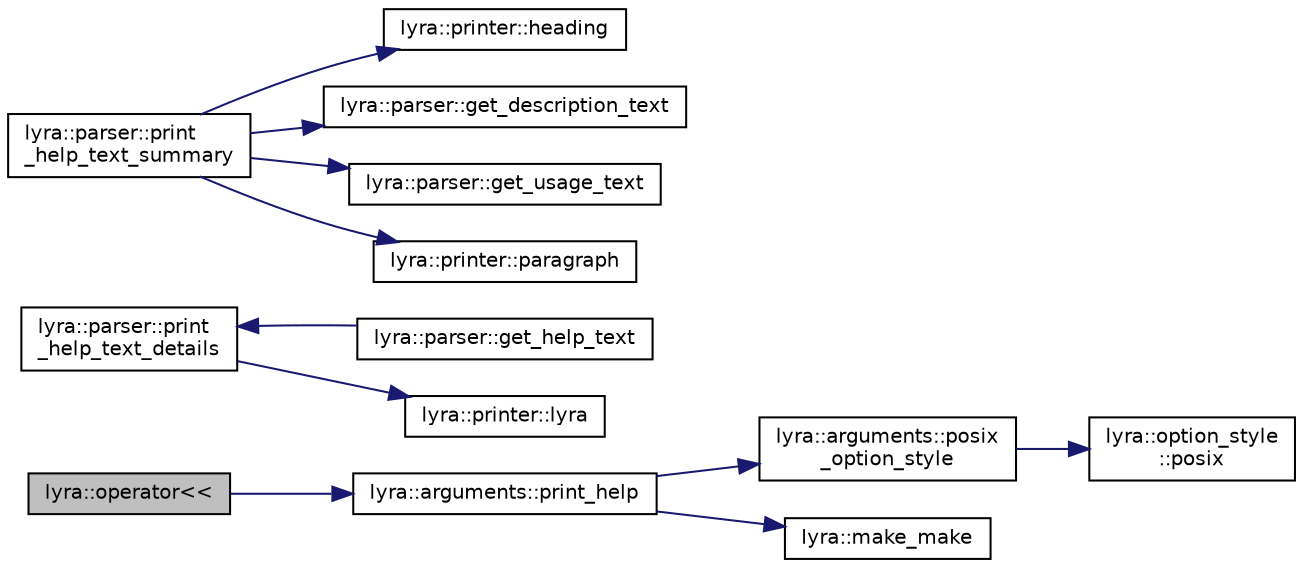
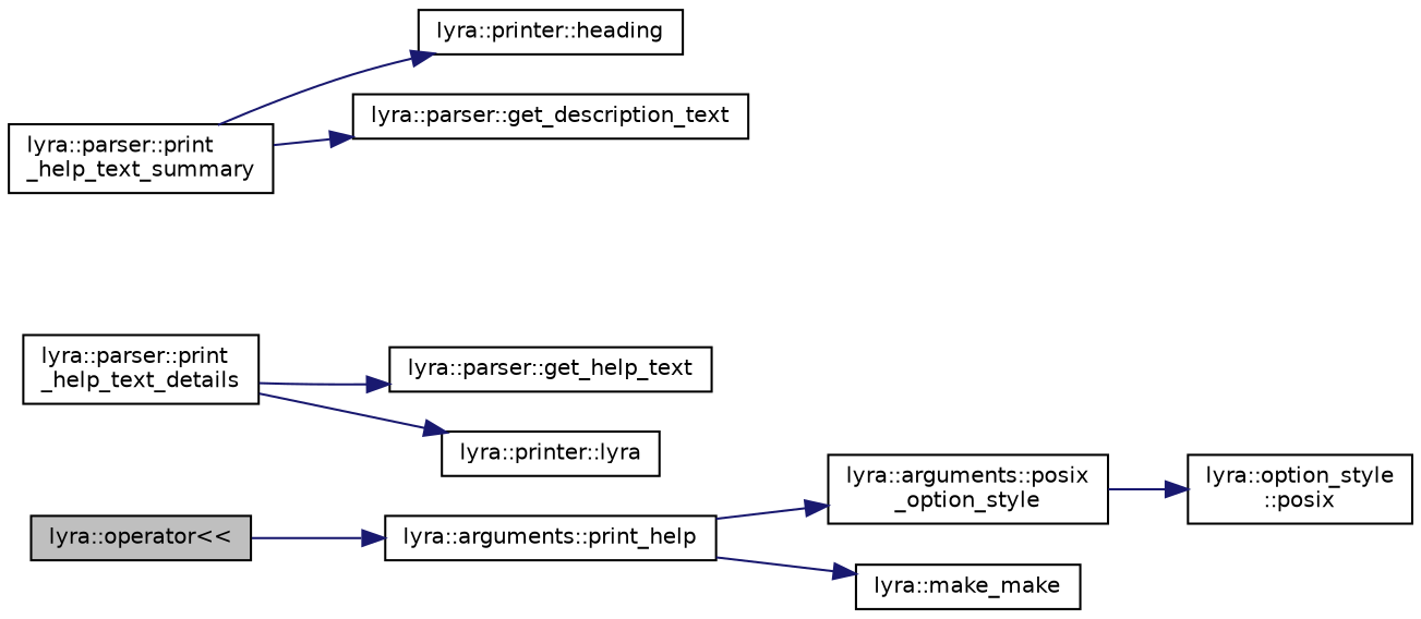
  digraph {
    rankdir=LR
    node [color=black fillcolor=white fontname=Helvetica fontsize=10 shape=record style=filled]
    edge [color=midnightblue fontname=Helvetica fontsize=10 labelfontname=Helvetica labelfontsize=10 style=solid]
    n1 [fillcolor=grey75 fontcolor=black height=0.2 label="lyra::operator\<\<" width=0.4]
    n2 [height=0.2 label="lyra::arguments::print_help" width=0.4]
    n3 [height=0.2 label="lyra::arguments::posix\l_option_style" width=0.4]
    n4 [height=0.2 label="lyra::make_make" width=0.4]
    n5 [height=0.2 label="lyra::option_style\l::posix" width=0.4]
    n6 [height=0.2 label="lyra::parser::print\l_help_text_details" width=0.4]
    n7 [height=0.2 label="lyra::parser::get_help_text" width=0.4]
    n8 [height=0.2 label="lyra::printer::lyra" width=0.4]
    n9 [height=0.2 label="lyra::parser::print\l_help_text_summary" width=0.4]
    n10 [height=0.2 label="lyra::printer::heading" width=0.4]
    n11 [height=0.2 label="lyra::parser::get_description_text" width=0.4]
-   n12 [height=0.2 label="lyra::parser::get_usage_text" width=0.4]
-   n13 [height=0.2 label="lyra::printer::paragraph" width=0.4]
    n1 -> n2
    n2 -> n3
    n2 -> n4
    n3 -> n5
-   n7 -> n6
+   n6 -> n7
    n6 -> n8
    n9 -> n10
    n9 -> n11
-   n9 -> n12
-   n9 -> n13
  }
